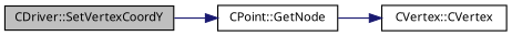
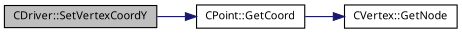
  digraph {
    fontname="Noto Sans"
    rankdir=LR
    node [color=black fillcolor=white fontname="Noto Sans" fontsize=10 shape=record style=filled]
    edge [color=midnightblue fontname="Noto Sans" fontsize=10 labelfontname=Helvetica labelfontsize=10 style=solid]
    n1 [fillcolor=grey75 fontcolor=black height=0.2 label="CDriver::SetVertexCoordY" width=0.4]
-   n2 [height=0.2 label="CPoint::GetNode" width=0.4]
-   n3 [height=0.2 label="CVertex::CVertex" width=0.4]
+   n2 [height=0.2 label="CPoint::GetCoord" width=0.4]
+   n3 [height=0.2 label="CVertex::GetNode" width=0.4]
    n1 -> n2
    n2 -> n3
  }
